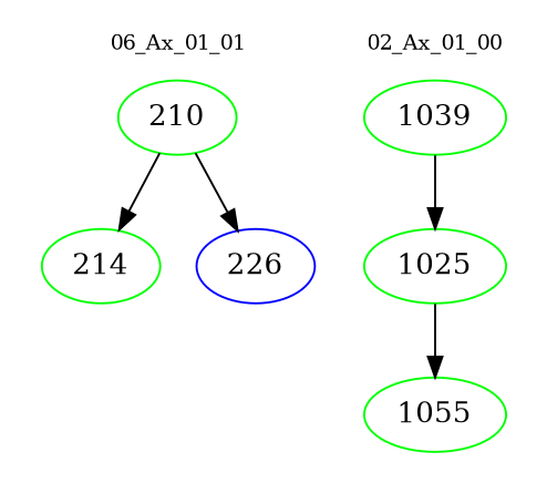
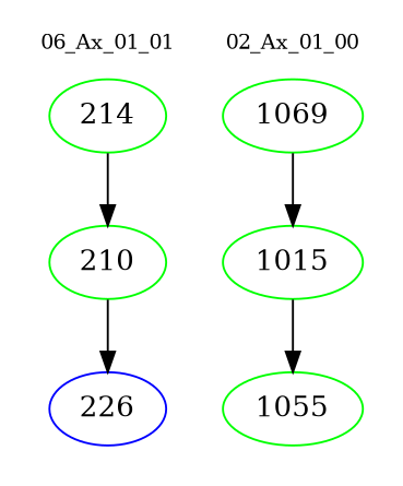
  digraph {
    node [color=green]
    edge [color=black]
    n1 [label=214]
    n2 [label=210]
    n3 [color=blue label=226]
-   n4 [label=1039]
-   n5 [label=1025]
+   n4 [label=1069]
+   n5 [label=1015]
    n6 [label=1055]
    subgraph cluster_1 {
      color=white
      fontsize=10
      label="06_Ax_01_01"
      n1
      n2
      n3
    }
    subgraph cluster_2 {
      color=white
      fontsize=10
      label="02_Ax_01_00"
      n4
      n5
      n6
    }
-   n2 -> n1
+   n1 -> n2
    n2 -> n3
    n4 -> n5
    n5 -> n6
  }
